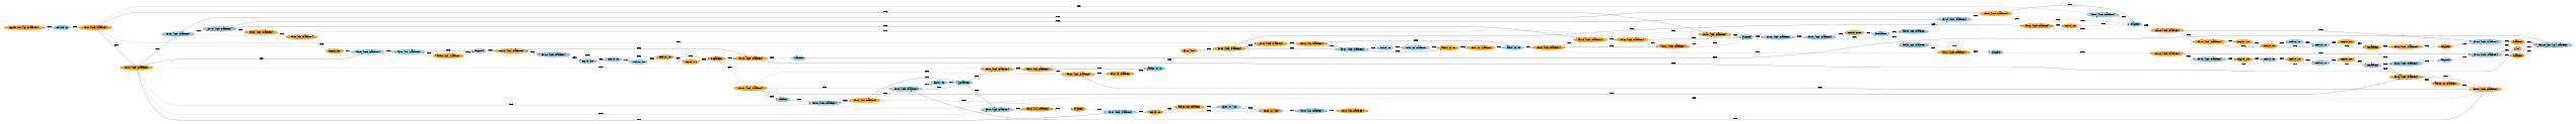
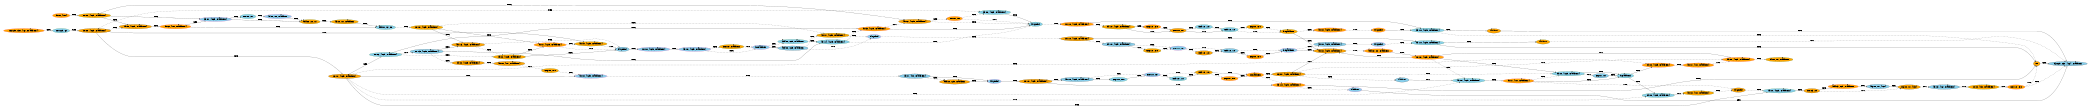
  digraph {
    rankdir=LR
    node [color=darkgreen fillcolor=orange style=filled]
    edge [arrowhead=tee style=dashed]
    n1 [color=deeppink label="stp x29 , x30 , [ sp , #- address ]!"]
    n2 [fillcolor=skyblue label="mov x29 , sp"]
    n3 [color=black label="str x0 , [ x29 , # address ]"]
    n4 [color=black label="str x1 , [ x29 , # address ]"]
    n5 [color=black label="ldr x0 , [ x29 , # address ]"]
    n6 [label="ldr x0 , [ x29 , # address ]"]
    n7 [fillcolor=skyblue label="ldr x0 , [ x29 , # address ]"]
    n8 [fillcolor=skyblue label="str x2 , [ x29 , # address ]"]
    n9 [color=deeppink fillcolor=skyblue label="ldr x0 , [ x29 , # address ]"]
    n10 [fillcolor=skyblue label="ldr x0 , [ x29 , # address ]"]
    n11 [color=deeppink label="ldr x0 , [ x29 , # address ]"]
    n12 [fillcolor=skyblue label="ldr x0 , [ x29 , # address ]"]
    n13 [fillcolor=skyblue label="ldr x0 , [ x29 , # address ]"]
    n14 [color=deeppink label="ldr x2 , [ x0 , # address ]"]
    n15 [color=black fillcolor=skyblue label="bl symbol"]
    n16 [fillcolor=skyblue label="bl symbol"]
    n17 [color=black fillcolor=skyblue label="str w3 , [ x29 , # address ]"]
    n18 [label="ldr x2 , [ x29 , # address ]"]
    n19 [color=deeppink label="ldr x3 , [ x29 , # address ]"]
    n20 [color=black fillcolor=skyblue label="ldr x1 , [ x0 , # address ]"]
    n21 [color=deeppink label="ldr x1 , [ x0 , # address ]"]
    n22 [color=deeppink label="ldr x1 , [ x0 , # address ]"]
    n23 [label="ldr x0 , [ x0 , # address ]"]
    n24 [color=black label="mov x3 , x0"]
    n25 [color=black label="ldr x0 , [ x29 , # address ]"]
    n26 [color=black label="ldr w3 , [ x29 , # address ]"]
    n27 [fillcolor=skyblue label="ldr w4 , [ x29 , # address ]"]
    n28 [color=deeppink label="ldr x1 , [ x29 , # address ]"]
    n29 [color=black label="ldr x2 , [ x29 , # address ]"]
    n30 [color=black label="ldr x0 , [ x0 , # address ]"]
    n31 [label="cmp x0 , # 0"]
    n32 [color=black label="add x0 , x29 , # address"]
    n33 [color=deeppink fillcolor=skyblue label="bl symbol"]
    n34 [color=black label="str w0 , [ x29 , # address ]"]
    n35 [color=black fillcolor=skyblue label="ldr w0 , [ x29 , # address ]"]
    n36 [color=deeppink label="ldr w0 , [ x29 , # address ]"]
    n37 [fillcolor=skyblue label="cmp w0 , # 0"]
    n38 [color=deeppink fillcolor=skyblue label="cset w0 , ne"]
    n39 [color=deeppink fillcolor=skyblue label="b address"]
    n40 [color=black label=ret]
    n41 [fillcolor=skyblue label="uxtb w0 , w0"]
    n42 [label="uxtb w0 , w0"]
    n43 [color=deeppink label="cmp x0 , # 0"]
    n44 [color=deeppink label="b.eq address"]
    n45 [color=black label="str xzr , [ x29 , # address ]"]
    n46 [color=black fillcolor=skyblue label="b address"]
    n47 [fillcolor=skyblue label="ldr x0 , [ x29 , # address ]"]
    n48 [color=deeppink label="ldr x0 , [ x29 , # address ]"]
    n49 [color=black label="ldr x0 , [ x29 , # address ]"]
    n50 [fillcolor=skyblue label="b.gt address"]
    n51 [color=black fillcolor=skyblue label="cmp x1 , x0"]
    n52 [label="lsl x0 , x0 , # address"]
    n53 [color=deeppink label="add x0 , x0 , # address"]
    n54 [color=black fillcolor=skyblue label="ldp x29 , x30 , [ sp ] , # address"]
    n55 [color=black label="bl symbol"]
-   n56 [fillcolor=skyblue label="add x0 , x1 , x0"]
    n57 [color=deeppink label="ldr x0 , [ x0 ]"]
    n58 [label="str x0 , [ x29 , # address ]"]
    n59 [color=deeppink fillcolor=skyblue label="ldr x1 , [ x29 , # address ]"]
    n60 [fillcolor=skyblue label="mov x0 , x1"]
    n61 [label="add x0 , x0 , x1"]
    n62 [color=deeppink label="mov x1 , x0"]
    n63 [fillcolor=skyblue label="add x0 , x2 , x0"]
    n64 [label="str x0 , [ x29 , # address ]"]
    n65 [color=deeppink fillcolor=skyblue label="lsl x0 , x0 , # address"]
    n66 [label="lsl x0 , x0 , # address"]
    n67 [label="ldr x1 , [ x29 , # address ]"]
    n68 [color=deeppink fillcolor=skyblue label="bl symbol"]
    n69 [color=deeppink fillcolor=skyblue label="str x0 , [ x29 , # address ]"]
    n70 [color=deeppink fillcolor=skyblue label="ldr x0 , [ x29 , # address ]"]
-   n71 [label="cmn x0 , # ret"]
+   n71 [label="cmn x0 , # address"]
    n72 [color=deeppink fillcolor=skyblue label="b.ne address"]
    n73 [fillcolor=skyblue label="add x0 , x29 , # address"]
    n74 [color=black fillcolor=skyblue label="add x0 , x29 , # address"]
    n75 [color=black label="str w0 , [ x29 , # address ]"]
    n76 [color=deeppink label="add x3 , x29 , # address"]
    n77 [color=black label="stp x0 , x1 , [ x3 ]"]
    n78 [color=black fillcolor=skyblue label="ldp x0 , x1 , [ x2 ]"]
    n79 [color=black fillcolor=skyblue label="ldr x0 , [ x2 , # address ]"]
    n80 [label="str x0 , [ x3 , # address ]"]
+   n81 [color=deeppink label="mov w0 , # 0"]
    n82 [color=deeppink label="str w0 , [ x29 , # address ]"]
    n83 [label="ldr w0 , [ x29 , # address ]"]
    n84 [fillcolor=skyblue label="ldr w0 , [ x29 , # address ]"]
    n85 [color=deeppink label="cmp w0 , # 0"]
    n86 [color=black label="cset w0 , ne"]
    n87 [color=black label="b address"]
    n88 [fillcolor=skyblue label="uxtb w0 , w0"]
    n89 [fillcolor=skyblue label="uxtb w0 , w0"]
    n90 [label="cmp x0 , # 0"]
    n91 [label="b.eq address"]
    n92 [color=deeppink label="ldr x0 , [ x29 , # address ]"]
    n93 [color=deeppink label="bl symbol"]
    n94 [color=deeppink label="str x0 , [ x29 , # address ]"]
    n95 [color=black fillcolor=skyblue label="ldr w0 , [ x29 , # address ]"]
    n96 [fillcolor=skyblue label="ldr w0 , [ x29 , # address ]"]
    n97 [label="cmp w0 , # 0"]
    n98 [color=deeppink fillcolor=skyblue label="cset w0 , ne"]
    n99 [label="b address"]
    n100 [color=black label="uxtb w0 , w0"]
    n101 [color=black fillcolor=skyblue label="uxtb w0 , w0"]
    n102 [color=deeppink label="cmp x0 , # 0"]
    n103 [color=deeppink fillcolor=skyblue label="b.eq address"]
    n104 [color=black fillcolor=skyblue label="ldr x0 , [ x29 , # address ]"]
    n105 [color=deeppink fillcolor=skyblue label="bl symbol"]
    n1 -> n2 [arrowhead=onormal label=CFG]
    n2 -> n3 [arrowhead=onormal label=CFG]
    n3 -> n4 [arrowhead=onormal label=CFG style=solid]
    n3 -> n5 [label=DFG]
    n3 -> n6 [label=DFG style=solid]
    n3 -> n7 [label=DFG]
    n4 -> n8 [arrowhead=onormal label=CFG style=solid]
    n4 -> n9 [label=DFG style=solid]
    n4 -> n10 [label=DFG]
    n4 -> n11 [arrowhead=onormal label=DFG]
    n4 -> n12 [label=DFG]
    n4 -> n13 [arrowhead=onormal label=DFG style=solid]
    n5 -> n14 [arrowhead=onormal label=DFG style=solid]
    n6 -> n15 [arrowhead=onormal label=DFG]
    n7 -> n16 [arrowhead=onormal label=DFG style=solid]
    n8 -> n17 [label=CFG]
    n8 -> n18 [arrowhead=onormal label=DFG]
    n8 -> n19 [arrowhead=onormal label=DFG style=solid]
    n9 -> n20 [arrowhead=onormal label=DFG]
    n10 -> n21 [arrowhead=onormal label=DFG style=solid]
    n11 -> n22 [arrowhead=onormal label=DFG]
    n12 -> n23 [label=DFG style=solid]
    n13 -> n24 [arrowhead=onormal label=DFG style=solid]
    n14 -> n59 [arrowhead=onormal label=CFG style=solid]
    n14 -> n63 [label=DFG style=solid]
    n15 -> n69 [label=DFG style=solid]
    n16 -> n82 [label=DFG]
    n17 -> n25 [arrowhead=onormal label=CFG]
    n17 -> n26 [label=DFG style=solid]
    n17 -> n27 [arrowhead=onormal label=DFG style=solid]
    n18 -> n15 [arrowhead=onormal label=DFG style=solid]
    n18 -> n28 [label=CFG style=solid]
    n19 -> n16 [label=DFG style=solid]
    n19 -> n29 [arrowhead=onormal label=CFG]
    n20 -> n32 [label=CFG]
    n20 -> n33 [label=DFG style=solid]
    n21 -> n47 [arrowhead=onormal label=CFG]
    n21 -> n50 [label=DFG style=solid]
    n21 -> n55 [arrowhead=onormal label=DFG]
    n22 -> n48 [arrowhead=onormal label=CFG]
-   n22 -> n56 [label=DFG style=solid]
    n23 -> n55 [label=DFG]
    n24 -> n76 [arrowhead=onormal label=CFG style=solid]
    n24 -> n77 [label=DFG]
    n25 -> n30 [arrowhead=onormal label=CFG]
    n26 -> n15 [arrowhead=onormal label=DFG]
    n26 -> n18 [label=CFG]
    n27 -> n16 [arrowhead=onormal label=DFG]
    n27 -> n19 [arrowhead=onormal label=CFG]
    n28 -> n6 [label=CFG]
    n28 -> n15 [label=DFG]
    n29 -> n16 [arrowhead=onormal label=DFG]
    n29 -> n62 [label=CFG]
    n30 -> n31 [arrowhead=onormal label=CFG]
    n31 -> n9 [arrowhead=onormal label=CFG]
    n32 -> n33 [label=DFG style=solid]
    n33 -> n34 [arrowhead=onormal label=DFG style=solid]
    n34 -> n35 [label=DFG style=solid]
    n34 -> n36 [label=DFG style=solid]
    n35 -> n37 [label=CFG style=solid]
    n35 -> n38 [arrowhead=onormal label=DFG]
    n36 -> n39 [arrowhead=onormal label=CFG]
    n36 -> n40 [label=DFG style=solid]
    n37 -> n38 [arrowhead=onormal label=CFG style=solid]
    n38 -> n41 [arrowhead=onormal label=DFG style=solid]
    n38 -> n42 [arrowhead=onormal label=DFG]
    n39 -> n54 [arrowhead=onormal label=CFG style=solid]
    n40 -> n54 [label=CFG]
    n41 -> n42 [arrowhead=onormal label=DFG style=solid]
    n42 -> n43 [arrowhead=onormal label=CFG]
    n42 -> n44 [label=DFG style=solid]
    n43 -> n44 [arrowhead=onormal label=CFG style=solid]
    n44 -> n36 [label=CFG]
    n44 -> n45 [arrowhead=onormal label=CFG]
    n45 -> n46 [label=CFG]
    n45 -> n47 [arrowhead=onormal label=DFG]
    n45 -> n48 [label=DFG]
    n45 -> n49 [label=DFG style=solid]
    n46 -> n10 [arrowhead=onormal label=CFG style=solid]
    n47 -> n50 [label=DFG style=solid]
    n47 -> n51 [arrowhead=onormal label=CFG]
    n48 -> n52 [arrowhead=onormal label=DFG]
    n49 -> n53 [label=DFG]
    n50 -> n11 [label=CFG style=solid]
    n50 -> n12 [label=CFG style=solid]
    n51 -> n50 [arrowhead=onormal label=CFG style=solid]
-   n52 -> n56 [label=DFG]
    n53 -> n94 [label=DFG style=solid]
    n55 -> n13 [arrowhead=onormal label=CFG]
-   n56 -> n57 [arrowhead=onormal label=DFG]
    n57 -> n58 [arrowhead=onormal label=DFG style=solid]
    n58 -> n5 [label=CFG style=solid]
    n58 -> n29 [label=DFG style=solid]
    n58 -> n59 [label=DFG style=solid]
    n59 -> n60 [label=DFG style=solid]
    n59 -> n61 [label=DFG style=solid]
    n60 -> n65 [label=DFG]
    n61 -> n66 [label=DFG]
    n62 -> n7 [label=CFG]
    n62 -> n16 [label=DFG]
    n63 -> n64 [arrowhead=onormal label=DFG]
    n64 -> n26 [arrowhead=onormal label=CFG style=solid]
    n64 -> n28 [label=DFG style=solid]
    n64 -> n67 [arrowhead=onormal label=DFG]
    n65 -> n61 [label=DFG style=solid]
    n66 -> n63 [label=DFG style=solid]
    n67 -> n68 [arrowhead=onormal label=DFG]
    n68 -> n75 [arrowhead=onormal label=DFG]
    n69 -> n70 [arrowhead=onormal label=DFG style=solid]
    n70 -> n71 [arrowhead=onormal label=CFG]
    n70 -> n72 [arrowhead=onormal label=DFG]
    n71 -> n72 [arrowhead=onormal label=CFG]
    n72 -> n73 [label=CFG]
    n72 -> n74 [arrowhead=onormal label=CFG style=solid]
    n73 -> n27 [label=CFG style=solid]
    n74 -> n67 [arrowhead=onormal label=CFG]
    n74 -> n68 [label=DFG]
    n75 -> n95 [arrowhead=onormal label=DFG]
    n75 -> n96 [label=DFG style=solid]
    n76 -> n78 [label=CFG style=solid]
    n77 -> n79 [label=CFG]
    n78 -> n77 [arrowhead=onormal label=DFG style=solid]
    n79 -> n80 [arrowhead=onormal label=DFG style=solid]
+   n80 -> n81 [arrowhead=onormal label=CFG style=solid]
+   n81 -> n40 [label=DFG]
+   n81 -> n54 [label=CFG]
    n82 -> n83 [label=DFG]
    n82 -> n84 [label=DFG style=solid]
    n83 -> n85 [label=CFG style=solid]
    n83 -> n86 [arrowhead=onormal label=DFG style=solid]
    n84 -> n40 [arrowhead=onormal label=DFG]
    n84 -> n87 [arrowhead=onormal label=CFG style=solid]
    n85 -> n86 [arrowhead=onormal label=CFG style=solid]
    n86 -> n88 [arrowhead=onormal label=DFG style=solid]
    n86 -> n89 [label=DFG style=solid]
    n87 -> n54 [arrowhead=onormal label=CFG style=solid]
    n88 -> n89 [arrowhead=onormal label=DFG style=solid]
    n89 -> n90 [arrowhead=onormal label=CFG]
    n89 -> n91 [label=DFG]
    n90 -> n91 [label=CFG]
    n91 -> n49 [label=CFG style=solid]
    n91 -> n92 [label=CFG]
    n92 -> n93 [label=DFG]
    n93 -> n84 [label=CFG style=solid]
    n94 -> n10 [label=CFG]
    n94 -> n47 [label=DFG style=solid]
    n94 -> n48 [arrowhead=onormal label=DFG style=solid]
    n94 -> n49 [label=DFG style=solid]
    n95 -> n97 [label=CFG style=solid]
    n95 -> n98 [arrowhead=onormal label=DFG]
    n96 -> n40 [label=DFG style=solid]
    n96 -> n99 [label=CFG style=solid]
    n97 -> n98 [label=CFG]
    n98 -> n100 [arrowhead=onormal label=DFG]
    n98 -> n101 [arrowhead=onormal label=DFG]
    n99 -> n54 [label=CFG]
    n100 -> n101 [label=DFG]
    n101 -> n102 [arrowhead=onormal label=CFG style=solid]
    n101 -> n103 [arrowhead=onormal label=DFG]
    n102 -> n103 [label=CFG style=solid]
    n103 -> n49 [label=CFG style=solid]
    n103 -> n104 [label=CFG]
    n104 -> n105 [label=DFG style=solid]
    n105 -> n96 [label=CFG]
  }
